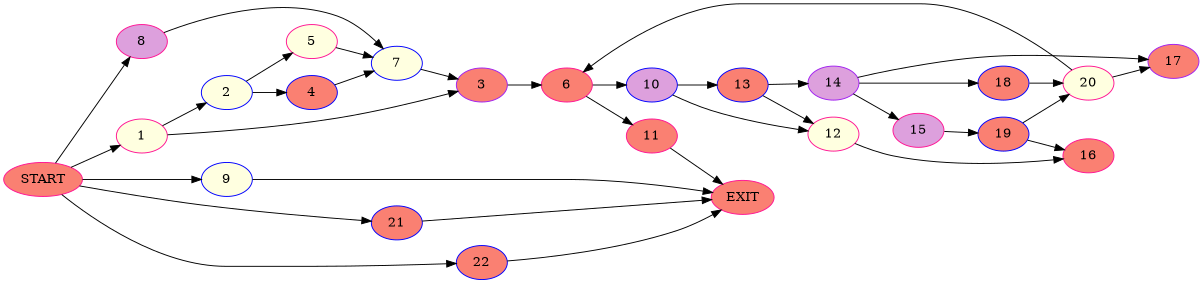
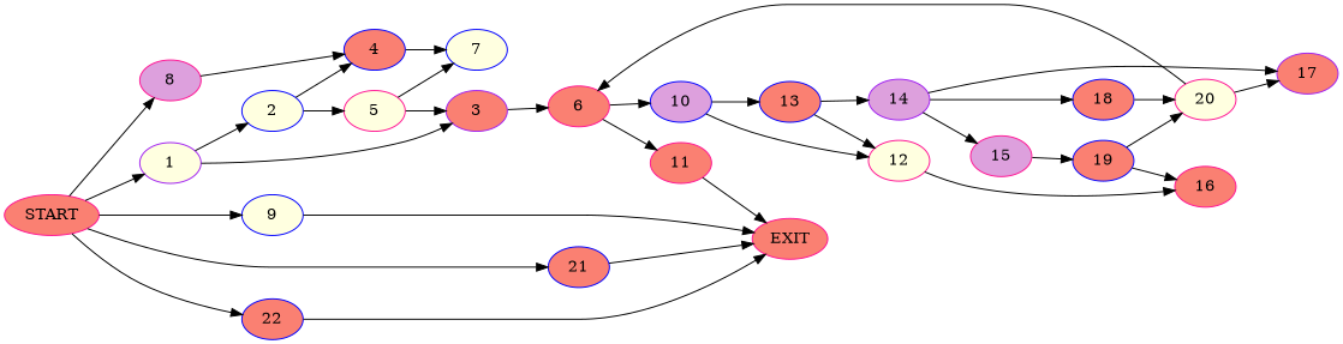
  digraph {
    rankdir=LR
    node [color=deeppink fillcolor=salmon style=filled]
    n1 [label=START]
-   1 [fillcolor=lightyellow]
+   1 [color=purple fillcolor=lightyellow]
    8 [fillcolor=plum]
    9 [color=blue fillcolor=lightyellow]
    21 [color=blue]
    22 [color=blue]
    2 [color=blue fillcolor=lightyellow]
    3 [color=purple]
    7 [color=blue fillcolor=lightyellow]
    n10 [label=EXIT]
    4 [color=blue]
    5 [fillcolor=lightyellow]
    6
    10 [color=blue fillcolor=plum]
    11
    12 [fillcolor=lightyellow]
    13 [color=blue]
    16
    14 [color=purple fillcolor=plum]
    15 [fillcolor=plum]
    19 [color=blue]
    17 [color=purple]
    18 [color=blue]
    20 [fillcolor=lightyellow]
    n1 -> 1
    n1 -> 8
    n1 -> 9
    n1 -> 21
    n1 -> 22
    1 -> 2
    1 -> 3
-   8 -> 7
+   8 -> 4
    9 -> n10
    21 -> n10
    22 -> n10
    2 -> 4
    2 -> 5
    3 -> 6
-   7 -> 3
+   5 -> 3
    4 -> 7
    5 -> 7
    6 -> 10
    6 -> 11
    10 -> 12
    10 -> 13
    11 -> n10
    12 -> 16
    13 -> 12
    13 -> 14
    14 -> 15
    14 -> 17
    14 -> 18
    15 -> 19
    19 -> 16
    19 -> 20
    18 -> 20
    20 -> 6
    20 -> 17
  }
